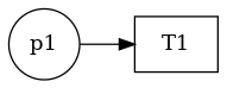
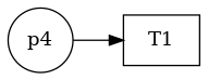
  digraph {
    rankdir=LR
-   p1 [shape=circle]
+   p1 [shape=circle label=p4]
    T1 [shape=box]
    p1 -> T1
  }
